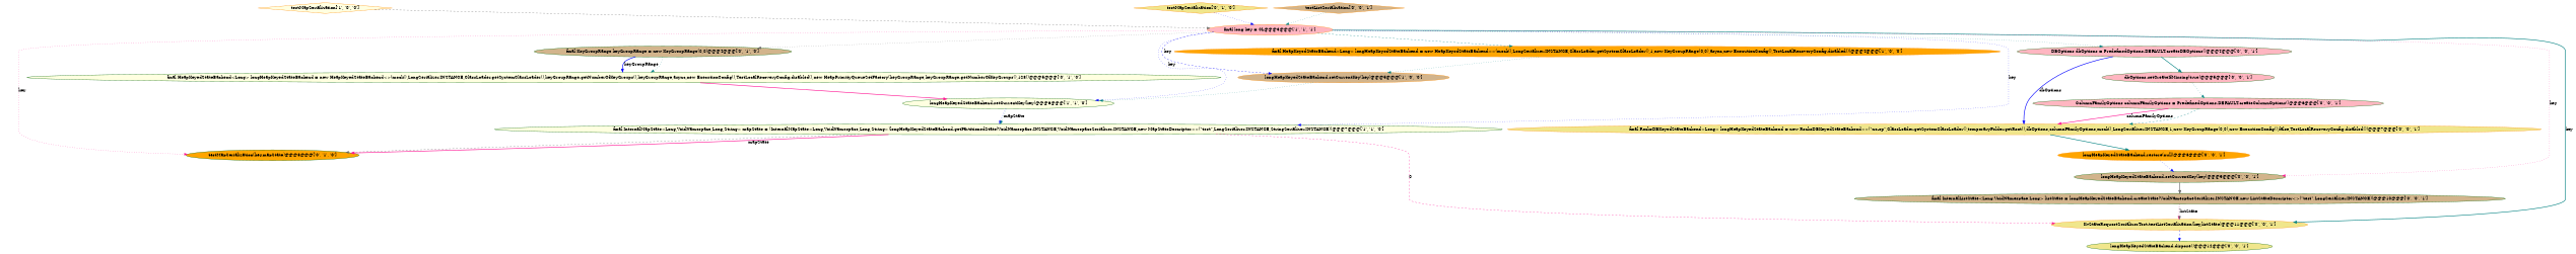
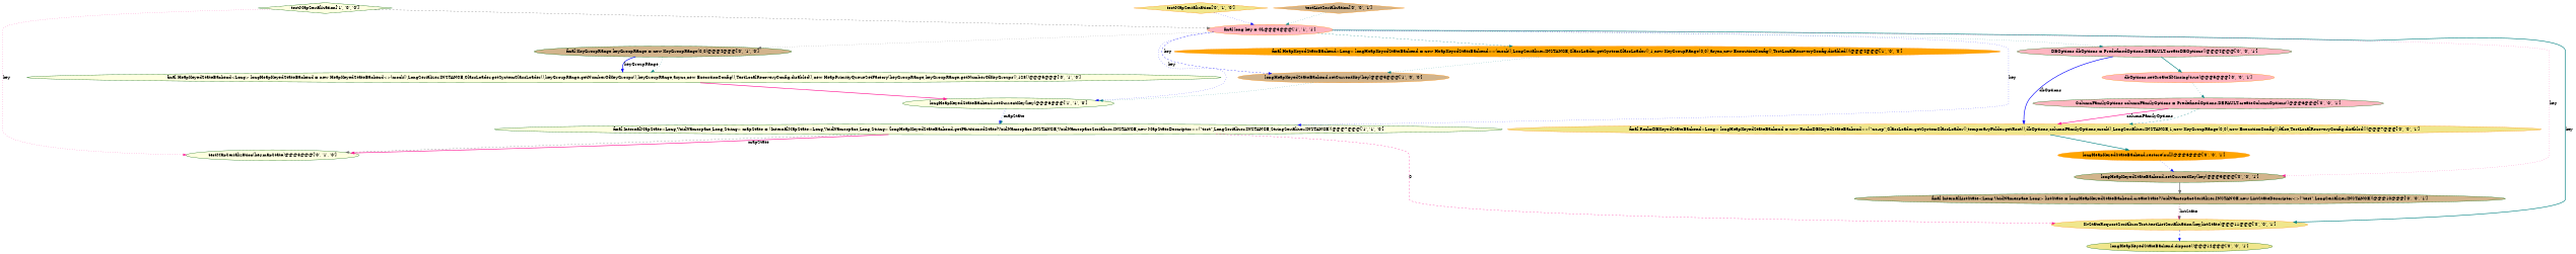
  digraph {
    node [color=darkgreen fillcolor=lightyellow shape=ellipse style=filled]
    edge [color=teal style=dotted]
    n1 [label="longHeapKeyedStateBackend.setCurrentKey(key)@@@6@@@['1', '1', '0']"]
    n2 [label="final InternalMapState<Long,VoidNamespace,Long,String> mapState = (InternalMapState<Long,VoidNamespace,Long,String>)longHeapKeyedStateBackend.getPartitionedState(VoidNamespace.INSTANCE,VoidNamespaceSerializer.INSTANCE,new MapStateDescriptor<>(\"test\",LongSerializer.INSTANCE,StringSerializer.INSTANCE))@@@7@@@['1', '1', '0']"]
    n3 [color=darkorange fillcolor=khaki label="KvStateRequestSerializerTest.testListSerialization(key,listState)@@@11@@@['0', '0', '1']"]
-   n4 [fillcolor=orange label="testMapSerialization(key,mapState)@@@8@@@['0', '1', '0']"]
+   n4 [label="testMapSerialization(key,mapState)@@@8@@@['0', '1', '0']"]
    n5 [color=darkorange fillcolor=orange label="final HeapKeyedStateBackend<Long> longHeapKeyedStateBackend = new HeapKeyedStateBackend<>(mock(),LongSerializer.INSTANCE,ClassLoader.getSystemClassLoader(),1,new KeyGroupRange(0,0),async,new ExecutionConfig(),TestLocalRecoveryConfig.disabled())@@@4@@@['1', '0', '0']"]
    n6 [color=darkorange fillcolor=tan label="longHeapKeyedStateBackend.setCurrentKey(key)@@@5@@@['1', '0', '0']"]
    n7 [fillcolor=khaki label="longHeapKeyedStateBackend.dispose()@@@12@@@['0', '0', '1']"]
    n8 [color=darkorange fillcolor=orange label="longHeapKeyedStateBackend.restore(null)@@@8@@@['0', '0', '1']"]
    n9 [fillcolor=tan label="longHeapKeyedStateBackend.setCurrentKey(key)@@@9@@@['0', '0', '1']"]
    n10 [fillcolor=tan label="final InternalListState<Long,VoidNamespace,Long> listState = longHeapKeyedStateBackend.createState(VoidNamespaceSerializer.INSTANCE,new ListStateDescriptor<>(\"test\",LongSerializer.INSTANCE))@@@10@@@['0', '0', '1']"]
    n11 [color=darkorange fillcolor=tan label="testListSerialization['0', '0', '1']" shape=diamond]
    n12 [color=darkorange fillcolor=lightpink label="final long key = 0L@@@3@@@['1', '1', '1']"]
    n13 [fillcolor=tan label="final KeyGroupRange keyGroupRange = new KeyGroupRange(0,0)@@@4@@@['0', '1', '0']"]
    n14 [fillcolor=lightpink label="DBOptions dbOptions = PredefinedOptions.DEFAULT.createDBOptions()@@@4@@@['0', '0', '1']"]
    n15 [fillcolor=lightpink label="ColumnFamilyOptions columnFamilyOptions = PredefinedOptions.DEFAULT.createColumnOptions()@@@6@@@['0', '0', '1']"]
    n16 [color=darkorange fillcolor=khaki label="final RocksDBKeyedStateBackend<Long> longHeapKeyedStateBackend = new RocksDBKeyedStateBackend<>(\"no-op\",ClassLoader.getSystemClassLoader(),temporaryFolder.getRoot(),dbOptions,columnFamilyOptions,mock(),LongSerializer.INSTANCE,1,new KeyGroupRange(0,0),new ExecutionConfig(),false,TestLocalRecoveryConfig.disabled())@@@7@@@['0', '0', '1']"]
    n17 [label="final HeapKeyedStateBackend<Long> longHeapKeyedStateBackend = new HeapKeyedStateBackend<>(mock(),LongSerializer.INSTANCE,ClassLoader.getSystemClassLoader(),keyGroupRange.getNumberOfKeyGroups(),keyGroupRange,async,new ExecutionConfig(),TestLocalRecoveryConfig.disabled(),new HeapPriorityQueueSetFactory(keyGroupRange,keyGroupRange.getNumberOfKeyGroups(),128))@@@5@@@['0', '1', '0']"]
-   n18 [fillcolor=lightpink label="dbOptions.setCreateIfMissing(true)@@@5@@@['0', '0', '1']"]
+   n18 [color=darkorange fillcolor=lightpink label="dbOptions.setCreateIfMissing(true)@@@5@@@['0', '0', '1']"]
    n19 [color=darkorange fillcolor=khaki label="testMapSerialization['0', '1', '0']" shape=diamond]
-   n20 [color=darkorange label="testMapSerialization['1', '0', '0']" shape=diamond]
+   n20 [label="testMapSerialization['1', '0', '0']" shape=diamond]
    n1 -> n2 [color=blue]
    n1 -> n2 [label=mapState]
    n2 -> n3 [color=deeppink label=0 style=dashed]
    n2 -> n4 [color=gray40 style=dashed]
    n2 -> n4 [color=deeppink label=mapState style=bold]
    n3 -> n7 [color=blue style=dashed]
    n5 -> n6
    n6 -> n1
    n8 -> n9 [color=blue]
    n9 -> n10 [color=gray40 style=bold]
    n10 -> n3 [color=deeppink]
    n10 -> n3 [color=gray40 label=listState]
    n11 -> n12
    n12 -> n1 [color=blue label=key]
    n12 -> n2 [color=blue label=key]
    n12 -> n3 [label=key style=bold]
-   n12 -> n4 [color=deeppink label=key]
+   n20 -> n4 [color=deeppink label=key]
    n12 -> n5 [style=dashed]
    n12 -> n6 [color=blue label=key style=dashed]
    n12 -> n9 [color=deeppink label=key]
    n12 -> n13 [color=gray40]
    n12 -> n14
    n13 -> n17 [color=blue label=keyGroupRange style=bold]
    n13 -> n17
    n14 -> n16 [color=blue label=dbOptions style=bold]
    n14 -> n18 [style=bold]
    n15 -> n16 [color=deeppink label=columnFamilyOptions style=bold]
    n15 -> n16 [style=dashed]
    n16 -> n8 [style=bold]
    n17 -> n1 [color=deeppink style=bold]
    n18 -> n15
    n19 -> n12 [color=blue]
    n20 -> n12 [color=gray40 style=dashed]
  }
